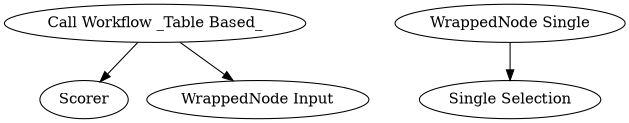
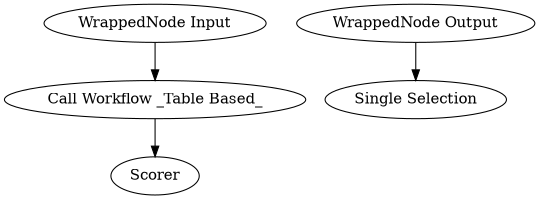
  digraph {
    rankdir=TB
    n1 [label="Call Workflow _Table Based_"]
    n2 [label=Scorer]
    n3 [label="Single Selection"]
-   n4 [label="WrappedNode Single"]
+   n4 [label="WrappedNode Output"]
    n5 [label="WrappedNode Input"]
    n1 -> n2
    n4 -> n3
-   n1 -> n5
+   n5 -> n1
  }
